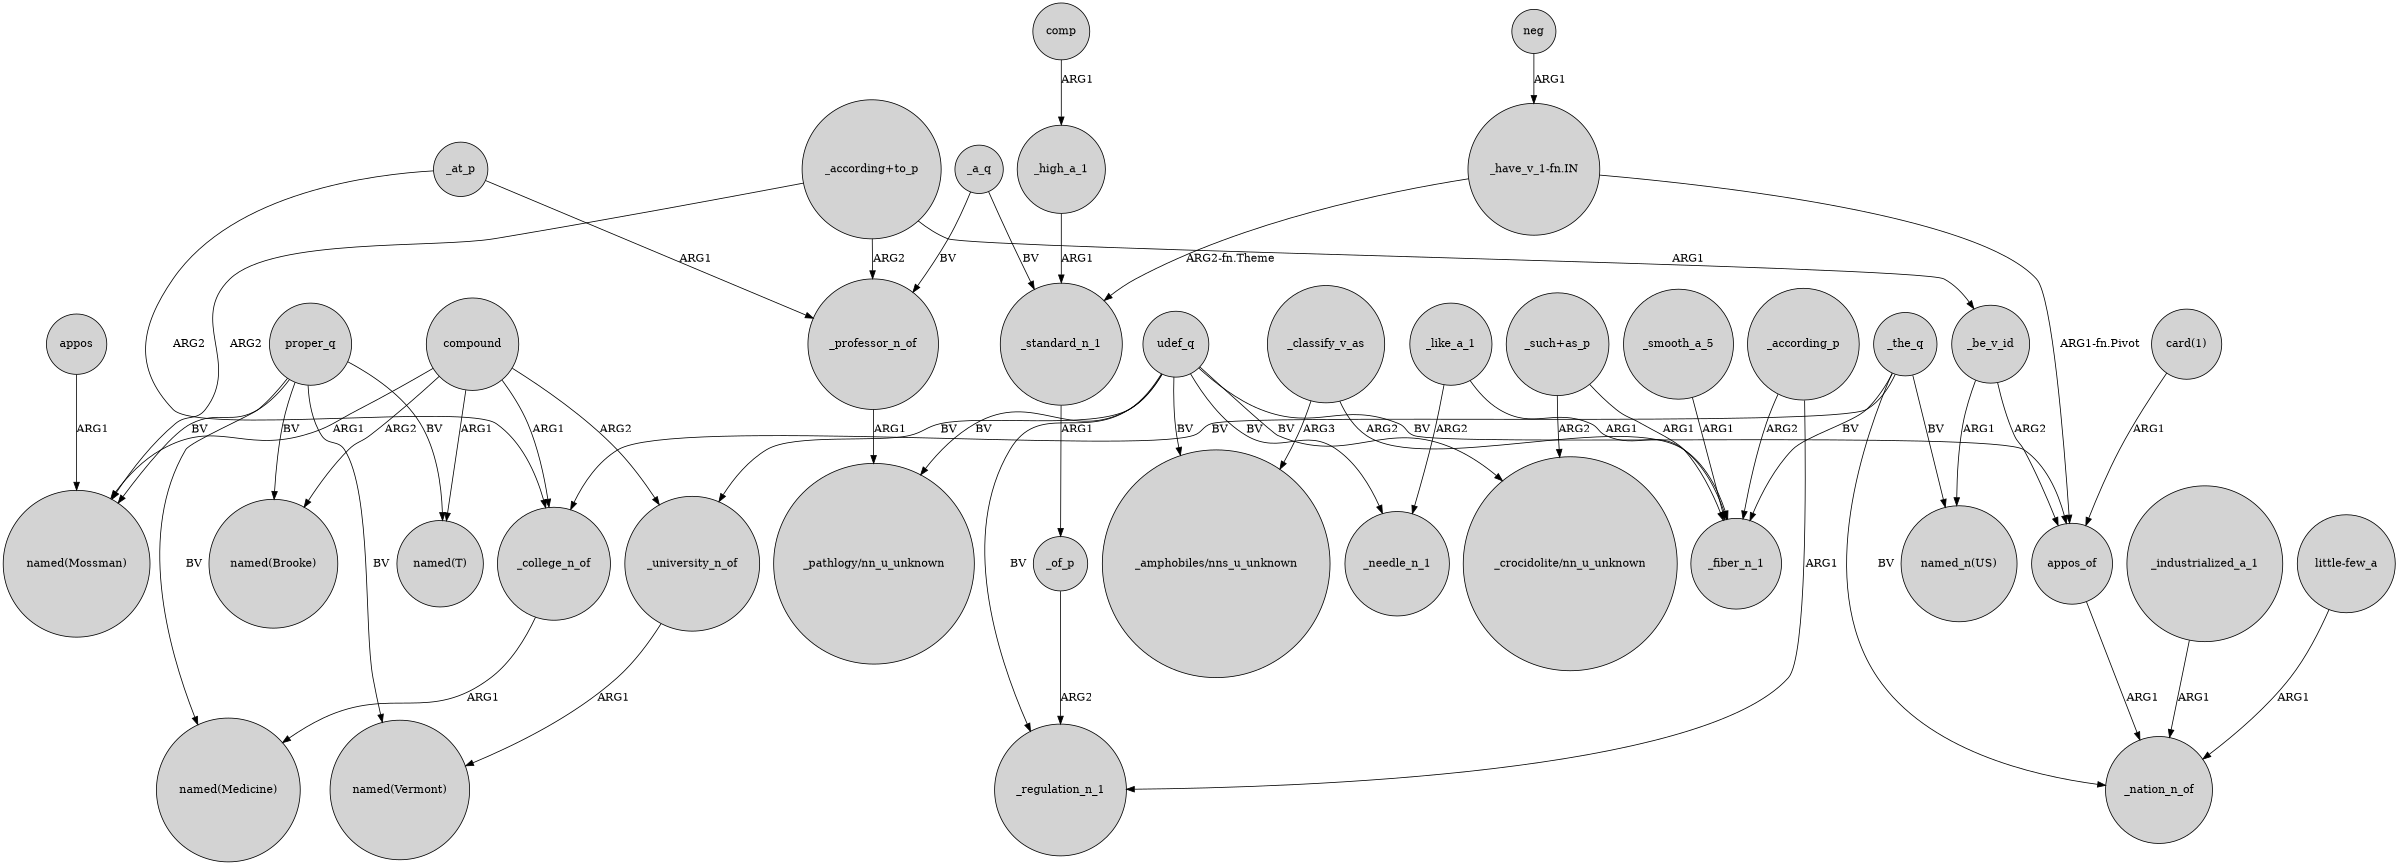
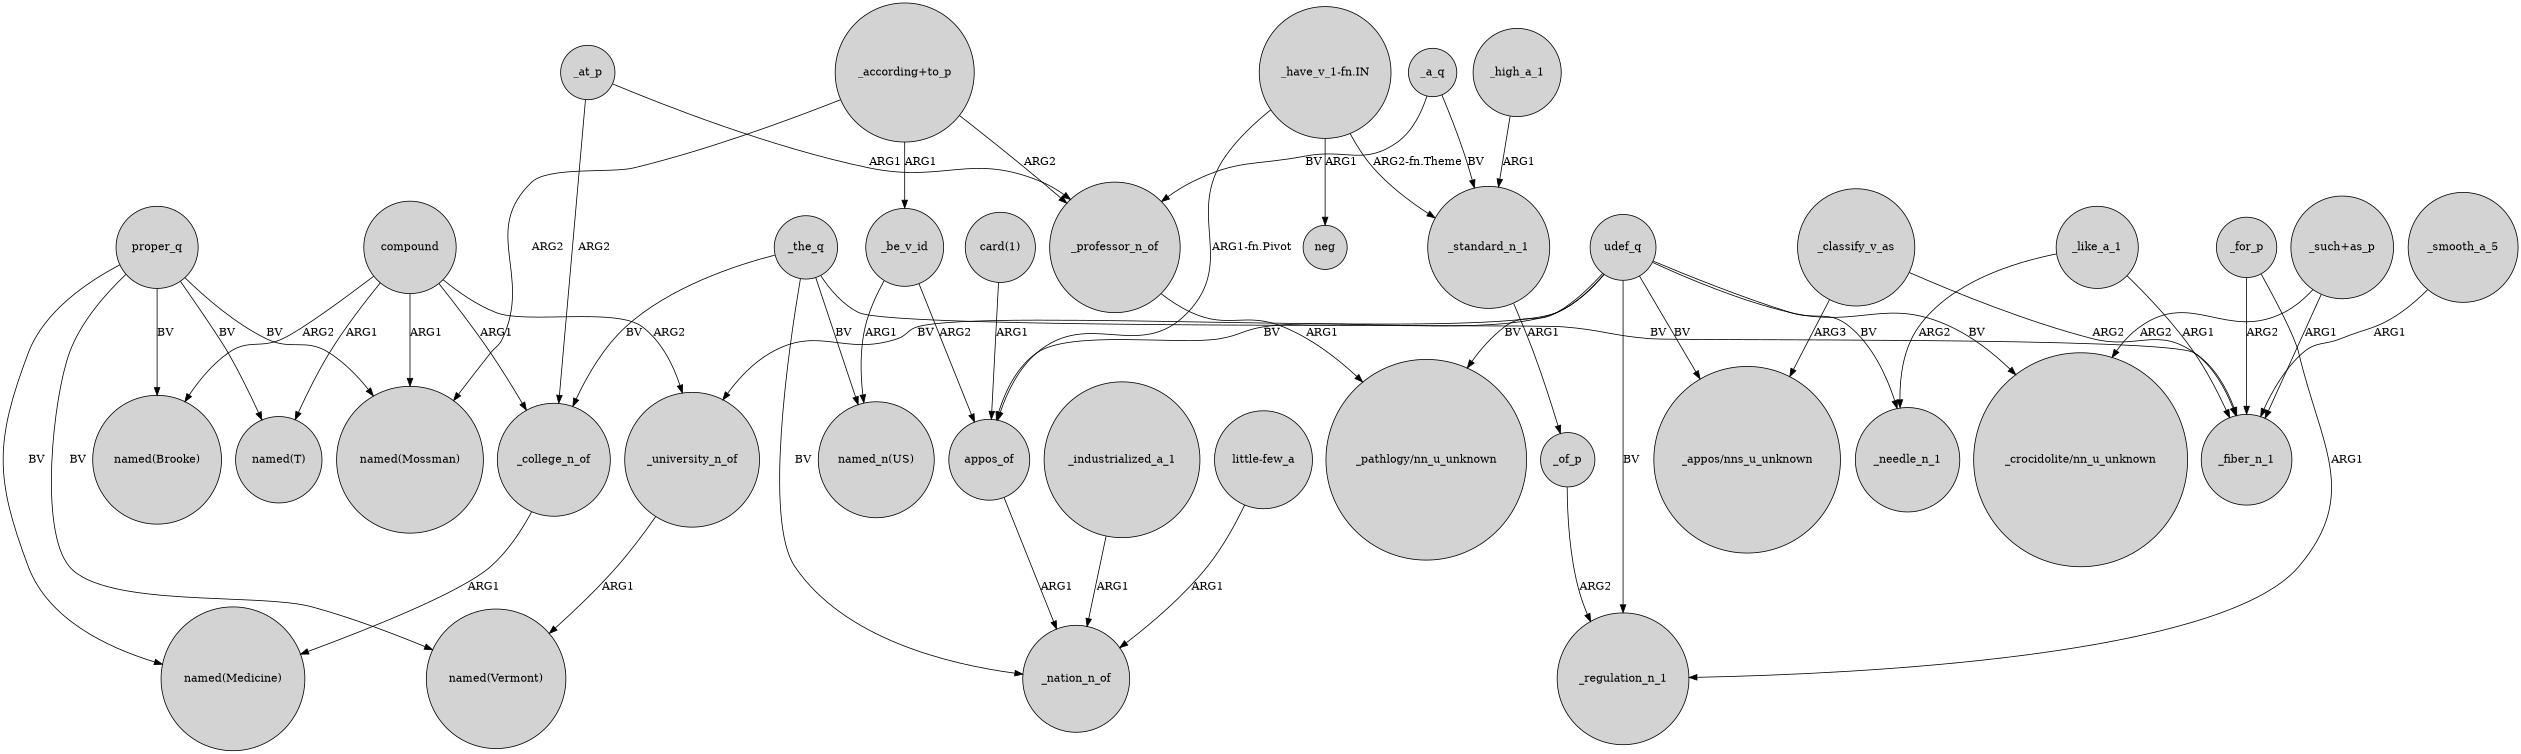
  digraph {
    node [shape=circle style=filled]
    _of_p
    _regulation_n_1
    _standard_n_1
    proper_q
    "named(Mossman)"
    "named(T)"
    "named(Medicine)"
    "named(Vermont)"
    "named(Brooke)"
-   appos
    _professor_n_of
    "_pathlogy/nn_u_unknown"
    udef_q
    n14 [label=appos_of]
    _needle_n_1
    _university_n_of
-   "_amphobiles/nns_u_unknown"
+   "_amphobiles/nns_u_unknown" [label="_appos/nns_u_unknown"]
    "_crocidolite/nn_u_unknown"
    _nation_n_of
    _be_v_id
    "named_n(US)"
    compound
    _college_n_of
    neg
    "_have_v_1-fn.IN"
    _high_a_1
    _industrialized_a_1
    _at_p
    _like_a_1
    _fiber_n_1
    _classify_v_as
-   comp
-   _for_p [label=_according_p]
+   _for_p
    n34 [label=_smooth_a_5]
    _the_q
    "_such+as_p"
    "_according+to_p"
    _a_q
    "card(1)"
    "little-few_a"
    _of_p -> _regulation_n_1 [label=ARG2]
    _standard_n_1 -> _of_p [label=ARG1]
    proper_q -> "named(Mossman)" [label=BV]
    proper_q -> "named(T)" [label=BV]
    proper_q -> "named(Medicine)" [label=BV]
    proper_q -> "named(Vermont)" [label=BV]
    proper_q -> "named(Brooke)" [label=BV]
-   appos -> "named(Mossman)" [label=ARG1]
    _professor_n_of -> "_pathlogy/nn_u_unknown" [label=ARG1]
    udef_q -> _regulation_n_1 [label=BV]
    udef_q -> "_pathlogy/nn_u_unknown" [label=BV]
    udef_q -> n14 [label=BV]
    udef_q -> _needle_n_1 [label=BV]
    udef_q -> _university_n_of [label=BV]
    udef_q -> "_amphobiles/nns_u_unknown" [label=BV]
    udef_q -> "_crocidolite/nn_u_unknown" [label=BV]
    n14 -> _nation_n_of [label=ARG1]
    _university_n_of -> "named(Vermont)" [label=ARG1]
    _be_v_id -> n14 [label=ARG2]
    _be_v_id -> "named_n(US)" [label=ARG1]
    compound -> "named(Mossman)" [label=ARG1]
    compound -> "named(T)" [label=ARG1]
    compound -> "named(Brooke)" [label=ARG2]
    compound -> _university_n_of [label=ARG2]
    compound -> _college_n_of [label=ARG1]
    _college_n_of -> "named(Medicine)" [label=ARG1]
-   neg -> "_have_v_1-fn.IN" [label=ARG1]
+   "_have_v_1-fn.IN" -> neg [label=ARG1]
    "_have_v_1-fn.IN" -> _standard_n_1 [label="ARG2-fn.Theme"]
    "_have_v_1-fn.IN" -> n14 [label="ARG1-fn.Pivot"]
    _high_a_1 -> _standard_n_1 [label=ARG1]
    _industrialized_a_1 -> _nation_n_of [label=ARG1]
    _at_p -> _professor_n_of [label=ARG1]
    _at_p -> _college_n_of [label=ARG2]
    _like_a_1 -> _needle_n_1 [label=ARG2]
    _like_a_1 -> _fiber_n_1 [label=ARG1]
    _classify_v_as -> "_amphobiles/nns_u_unknown" [label=ARG3]
    _classify_v_as -> _fiber_n_1 [label=ARG2]
-   comp -> _high_a_1 [label=ARG1]
    _for_p -> _regulation_n_1 [label=ARG1]
    _for_p -> _fiber_n_1 [label=ARG2]
    n34 -> _fiber_n_1 [label=ARG1]
    _the_q -> _nation_n_of [label=BV]
    _the_q -> "named_n(US)" [label=BV]
    _the_q -> _college_n_of [label=BV]
    _the_q -> _fiber_n_1 [label=BV]
    "_such+as_p" -> "_crocidolite/nn_u_unknown" [label=ARG2]
    "_such+as_p" -> _fiber_n_1 [label=ARG1]
    "_according+to_p" -> "named(Mossman)" [label=ARG2]
    "_according+to_p" -> _professor_n_of [label=ARG2]
    "_according+to_p" -> _be_v_id [label=ARG1]
    _a_q -> _standard_n_1 [label=BV]
    _a_q -> _professor_n_of [label=BV]
    "card(1)" -> n14 [label=ARG1]
    "little-few_a" -> _nation_n_of [label=ARG1]
  }
